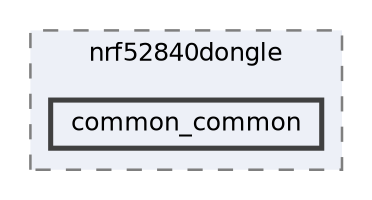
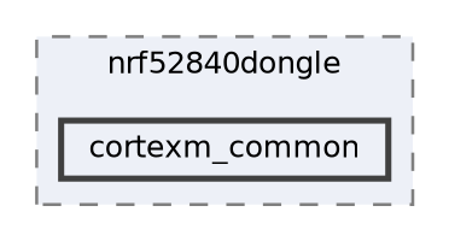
  digraph {
    compound=true
    rankdir=LR
-   n1 [color=grey25 fillcolor="#edf0f7" fontname=Helvetica fontsize=10 height=0.2 label=common_common shape=box style="filled,bold" width=0.4]
+   n1 [color=grey25 fillcolor="#edf0f7" fontname=Helvetica fontsize=10 height=0.2 label=cortexm_common shape=box style="filled,bold" width=0.4]
    subgraph cluster_1 {
      bgcolor="#edf0f7"
      fontname=Helvetica
      fontsize=10
      label=nrf52840dongle
      pencolor=grey50
      style="filled,dashed"
      n1
    }
  }
